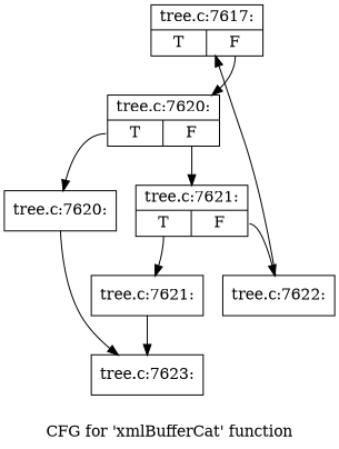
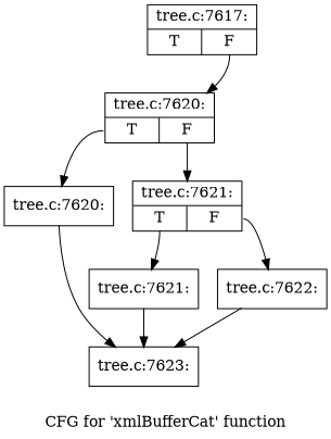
  digraph {
    label="CFG for 'xmlBufferCat' function"
    node [shape=record]
    n1 [label="{tree.c:7617:|{<s0>T|<s1>F}}"]
    n2 [label="{tree.c:7620:|{<s0>T|<s1>F}}"]
    n3 [label="{tree.c:7620:}"]
    n4 [label="{tree.c:7621:|{<s0>T|<s1>F}}"]
    n5 [label="{tree.c:7623:}"]
    n6 [label="{tree.c:7621:}"]
    n7 [label="{tree.c:7622:}"]
    n1 -> n2 [tailport=s1]
    n2 -> n3 [tailport=s0]
    n2 -> n4 [tailport=s1]
    n3 -> n5
    n4 -> n6 [tailport=s0]
    n4 -> n7 [tailport=s1]
    n6 -> n5
-   n7 -> n1
+   n7 -> n5
  }
